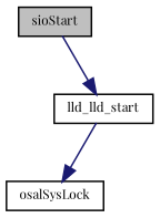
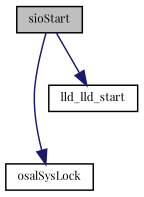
  digraph {
    fontname="Playfair Display"
    rankdir=TB
    node [color=black fontname="Playfair Display" fontsize=8 shape=record]
    edge [color=midnightblue fontname="Playfair Display" fontsize=8 labelfontname=Helvetica labelfontsize=8 style=solid]
    n1 [fillcolor=grey75 fontcolor=black height=0.2 label=sioStart style=filled width=0.4]
    n2 [height=0.2 label=osalSysLock width=0.4]
    n3 [height=0.2 label=lld_lld_start width=0.4]
-   n3 -> n2
+   n1 -> n2
    n1 -> n3
  }
